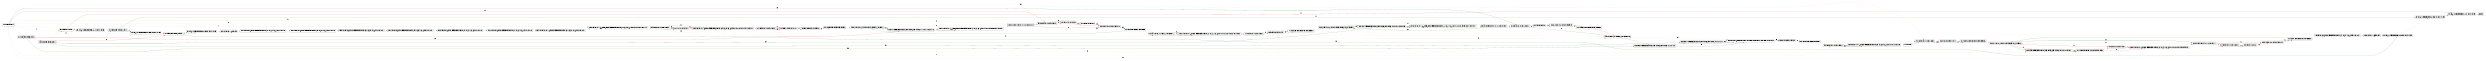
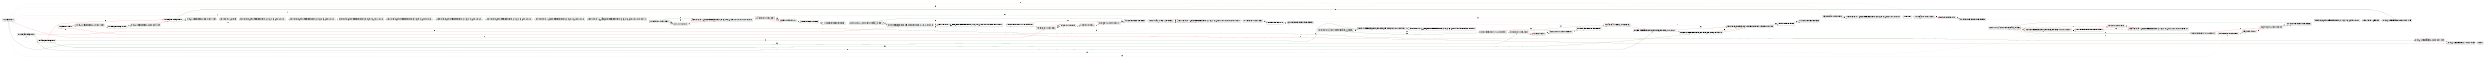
  digraph {
    fontname=Lato
    rankdir=LR
    node [fontname=Lato shape=record]
    edge [arrowhead=tee color=red fontname=Lato style=dotted]
    n1 [label="  %n = alloca i32, align 4"]
    n2 [label="  %A = alloca [255 x double], align 16"]
    n3 [label="  %0 = bitcast i32* %n to i8*"]
    n4 [label="  %call8 = call i32 (i8*, ...) @__isoc99_scanf(i8* getelementptr inbounds ([3 x i8], [3 x i8]* @.str.9, i64 0, i64 0), i32* nonnull %n)"]
    n5 [label="  %3 = load i32, i32* %n, align 4, !tbaa !2"]
    n6 [label="  %4 = load i32, i32* %n, align 4, !tbaa !2"]
    n7 [label="  %5 = load i32, i32* %n, align 4, !tbaa !2"]
    n8 [label="  %8 = load i32, i32* %n, align 4, !tbaa !2"]
    n9 [label="  %10 = load i32, i32* %n, align 4, !tbaa !2"]
    n10 [label="  %11 = load i32, i32* %n, align 4, !tbaa !2"]
    n11 [label="  %14 = load i32, i32* %n, align 4, !tbaa !2"]
    n12 [label="  %B = alloca [255 x double], align 16"]
    n13 [label="  %1 = bitcast [255 x double]* %A to i8*"]
    n14 [label="  %arrayidx = getelementptr inbounds [255 x double], [255 x double]* %A, i64 0, i64 %indvars.iv60"]
    n15 [label="  %arraydecay = getelementptr inbounds [255 x double], [255 x double]* %A, i64 0, i64 0"]
    n16 [label="  call void @llvm.lifetime.start.p0i8(i64 4, i8* nonnull %0) #5"]
    n17 [label="  call void @llvm.lifetime.end.p0i8(i64 4, i8* nonnull %0) #5"]
    n18 [label="  %mul = mul nsw i32 %3, %3"]
    n19 [label="  %call9 = call i32 (i8*, ...) @printf(i8* getelementptr inbounds ([65 x i8], [65 x i8]* @.str.10, i64 0, i64 0), i32 %mul, i32 %3, i32 %3)"]
    n20 [label="%mul1052 = mul entry i32 %4, %4"]
    n21 [label="  %.lcssa47 = phi i32 [ %4, %entry ], [ %5, %for.body ]"]
    n22 [label="  %mul10 = mul nsw i32 %5, %5"]
    n23 [label="  %7 = load i32, i32* %n, align 4, !tbaa !2"]
    n24 [label="  %cmp1450 = icmp sgt i32 %7, 0"]
    n25 [label="  %.lcssa = phi i32 [ %7, %for.end ], [ %8, %for.body15 ]"]
    n26 [label="  %9 = sext i32 %8 to i64"]
    n27 [label="  %call25 = call i32 (i8*, ...) @printf(i8* getelementptr inbounds ([38 x i8], [38 x i8]* @.str.13, i64 0, i64 0), i32 %10)"]
    n28 [label="  %cmp2748 = icmp sgt i32 %11, 0"]
    n29 [label="  %15 = sext i32 %14 to i64"]
    n30 [label="  %2 = bitcast [255 x double]* %B to i8*"]
    n31 [label="  %arrayidx17 = getelementptr inbounds [255 x double], [255 x double]* %B, i64 0, i64 %indvars.iv58"]
    n32 [label="  %arraydecay22 = getelementptr inbounds [255 x double], [255 x double]* %B, i64 0, i64 0"]
    n33 [label="  %arrayidx30 = getelementptr inbounds [255 x double], [255 x double]* %B, i64 0, i64 %indvars.iv"]
    n34 [label="  call void @llvm.lifetime.start.p0i8(i64 2040, i8* nonnull %1) #5"]
    n35 [label="  call void @llvm.lifetime.end.p0i8(i64 2040, i8* nonnull %1) #5"]
    n36 [label="  %call11 = call i32 (i8*, ...) @__isoc99_scanf(i8* getelementptr inbounds ([4 x i8], [4 x i8]* @.str.11, i64 0, i64 0), double* nonnull %arrayidx)"]
    n37 [label="  %call23 = call i32 @func(double* nonnull %arraydecay, double* nonnull %arraydecay22, i32 %.lcssa)"]
    n38 [label="  call void @llvm.lifetime.start.p0i8(i64 2040, i8* nonnull %2) #5"]
    n39 [label="  call void @llvm.lifetime.end.p0i8(i64 2040, i8* nonnull %2) #5"]
    n40 [label="  %call18 = call i32 (i8*, ...) @__isoc99_scanf(i8* getelementptr inbounds ([4 x i8], [4 x i8]* @.str.11, i64 0, i64 0), double* nonnull %arrayidx17)"]
    n41 [label="  %12 = load double, double* %arrayidx30, align 8, !tbaa !6"]
    n42 [label="  ret i32 0"]
    n43 [label="  %call = tail call i32 (...) @clrscr() #5"]
    n44 [label="  %call1 = tail call i32 @puts(i8* getelementptr inbounds ([61 x i8], [61 x i8]* @.str.2, i64 0, i64 0))"]
    n45 [label="  %call2 = tail call i32 @puts(i8* getelementptr inbounds ([60 x i8], [60 x i8]* @.str.3, i64 0, i64 0))"]
    n46 [label="  %call3 = tail call i32 @puts(i8* getelementptr inbounds ([52 x i8], [52 x i8]* @.str.4, i64 0, i64 0))"]
    n47 [label="  %call4 = tail call i32 @puts(i8* getelementptr inbounds ([51 x i8], [51 x i8]* @.str.5, i64 0, i64 0))"]
    n48 [label="  %call5 = tail call i32 @puts(i8* getelementptr inbounds ([11 x i8], [11 x i8]* @.str.6, i64 0, i64 0))"]
    n49 [label="  %call6 = tail call i32 @puts(i8* getelementptr inbounds ([61 x i8], [61 x i8]* @.str.7, i64 0, i64 0))"]
    n50 [label="  %call7 = tail call i32 (i8*, ...) @printf(i8* getelementptr inbounds ([36 x i8], [36 x i8]* @.str.8, i64 0, i64 0))"]
    n51 [label="  %cmp53 = icmp eq i32 %mul1052, 0"]
    n52 [label="  %call12 = call i32 (i8*, ...) @printf(i8* getelementptr inbounds ([64 x i8], [64 x i8]* @.str.12, i64 0, i64 0), i32 %.lcssa47, i32 %.lcssa47)"]
    n53 [label="  br i1 %cmp53, label %for.end, label %for.body"]
    n54 [label="  %indvars.iv60 = phi i64 [ %indvars.iv.next61, %for.body ], [ 0, %entry ]"]
    n55 [label="%indvars.iv.next61 = add nuw nsw i68 %indvars.iv60, 1"]
    n56 [label="  %cmp = icmp ult i64 %indvars.iv.next61, %6"]
    n57 [label="  br i1 %cmp, label %for.body, label %for.end"]
    n58 [label="  %6 = zext i32 %mul10 to i64"]
    n59 [label="  br i1 %cmp1450, label %for.body15, label %for.end21"]
    n60 [label="  %indvars.iv58 = phi i64 [ %indvars.iv.next59, %for.body15 ], [ 0, %for.end ]"]
    n61 [label="  %indvars.iv.next59 = add nuw nsw i64 %indvars.iv58, 1"]
    n62 [label="  %cmp14 = icmp slt i64 %indvars.iv.next59, %9"]
    n63 [label="  br i1 %cmp14, label %for.body15, label %for.end21"]
    n64 [label="  %cmp24 = icmp eq i32 %call23, 0"]
    n65 [label="  br i1 %cmp24, label %if.end, label %if.then"]
    n66 [label="  br label %if.end"]
    n67 [label="  br i1 %cmp2748, label %for.body28, label %for.end34"]
    n68 [label="  %indvars.iv = phi i64 [ %indvars.iv.next, %for.body28 ], [ 0, %if.end ]"]
    n69 [label="  %call35 = call i32 @puts(i8* getelementptr inbounds ([27 x i8], [27 x i8]* @.str.15, i64 0, i64 0))"]
    n70 [label="  %13 = trunc i64 %indvars.iv to i32"]
    n71 [label="  %indvars.iv.next = add nuw nsw i64 %indvars.iv, 1"]
    n72 [label="  %call36 = call i32 (...) @getch() #5"]
    n73 [label="  %call31 = call i32 (i8*, ...) @printf(i8* getelementptr inbounds ([11 x i8], [11 x i8]* @.str.14, i64 0, i64 0), i32 %13, double %12)"]
    n74 [label="  %cmp27 = icmp slt i64 %indvars.iv.next, %15"]
    n75 [label="  br i1 %cmp27, label %for.body28, label %for.end34"]
    n1 -> n2 [color=darkgreen]
-   n1 -> n3 [arrowhead=dot color=darkgreen label=1]
+   n1 -> n12 [arrowhead=dot color=darkgreen label=1]
    n1 -> n4 [arrowhead=diamond color=darkgreen label=7]
    n1 -> n5 [label=8]
    n1 -> n6 [label=14]
    n1 -> n7 [arrowhead=diamond label=24 style=solid]
    n1 -> n8 [arrowhead=diamond color=darkgreen label=33 style=solid]
    n1 -> n9 [arrowhead=dot label=57]
    n1 -> n10 [arrowhead=diamond label=59]
    n1 -> n11 [arrowhead=dot label=70]
    n2 -> n12 [arrowhead=dot]
    n2 -> n13 [arrowhead=diamond label=3]
    n2 -> n14 [arrowhead=diamond label=20 style=solid]
    n2 -> n15 [arrowhead=dot color=darkgreen label=50 style=solid]
    n3 -> n16 [color=darkgreen style=solid]
    n3 -> n16 [arrowhead=dot label=2]
    n3 -> n17 [arrowhead=diamond label=77 style=solid]
    n4 -> n5 [color=darkgreen]
    n5 -> n18 [arrowhead=dot style=solid]
    n5 -> n18 [color=darkgreen label=9]
    n5 -> n18 [arrowhead=diamond color=darkgreen label=10]
    n5 -> n19 [color=darkgreen label=12 style=solid]
    n5 -> n19 [arrowhead=dot label=13]
    n6 -> n20 [style=solid]
    n6 -> n20 [arrowhead=diamond label=15]
    n6 -> n20 [label=16 style=solid]
    n6 -> n21 [arrowhead=diamond color=darkgreen label=31]
    n7 -> n21 [arrowhead=diamond label=32]
    n7 -> n22 [style=solid]
    n7 -> n22 [arrowhead=diamond color=darkgreen label=25 style=solid]
    n7 -> n22 [label=26]
    n8 -> n25 [arrowhead=diamond color=darkgreen label=49 style=solid]
    n8 -> n26 [arrowhead=dot style=solid]
    n8 -> n26 [label=44]
    n9 -> n27 [arrowhead=dot color=darkgreen style=solid]
    n9 -> n27 [arrowhead=diamond label=58 style=solid]
    n10 -> n28 [arrowhead=dot style=solid]
    n10 -> n28 [label=60 style=solid]
    n11 -> n29 [arrowhead=diamond color=darkgreen]
    n11 -> n29 [color=darkgreen label=71 style=solid]
    n12 -> n3 [arrowhead=dot]
    n12 -> n30 [arrowhead=diamond label=5 style=solid]
    n12 -> n31 [color=darkgreen label=39 style=solid]
    n12 -> n32 [color=darkgreen label=51 style=solid]
    n12 -> n33 [arrowhead=diamond color=darkgreen label=63]
    n13 -> n34 [arrowhead=dot color=darkgreen]
    n13 -> n34 [color=darkgreen label=4 style=solid]
    n13 -> n35 [arrowhead=diamond color=darkgreen label=76 style=solid]
    n14 -> n36 [arrowhead=diamond color=darkgreen]
    n14 -> n36 [arrowhead=dot label=22 style=solid]
    n15 -> n32 [arrowhead=diamond style=solid]
    n15 -> n37 [arrowhead=dot color=darkgreen label=52 style=solid]
    n16 -> n13 [color=darkgreen]
    n17 -> n42 [arrowhead=dot style=solid]
    n18 -> n19 [style=solid]
    n18 -> n19 [arrowhead=dot label=11]
    n19 -> n6
    n20 -> n51
    n20 -> n51 [arrowhead=diamond color=darkgreen label=17]
    n21 -> n52 [arrowhead=diamond style=solid]
    n21 -> n52 [arrowhead=diamond color=darkgreen label=33 style=solid]
    n21 -> n52 [arrowhead=dot label=34 style=solid]
    n22 -> n58 [arrowhead=dot color=darkgreen style=solid]
    n22 -> n58 [label=27 style=solid]
    n23 -> n24
    n23 -> n24 [color=darkgreen label=36 style=solid]
    n23 -> n25 [arrowhead=diamond label=48]
    n24 -> n59 [color=darkgreen style=solid]
    n24 -> n59 [label=37]
    n25 -> n15 [arrowhead=diamond style=solid]
    n25 -> n37 [arrowhead=dot label=54]
    n26 -> n62 [arrowhead=diamond]
    n26 -> n62 [arrowhead=diamond color=darkgreen label=46]
    n27 -> n66 [color=darkgreen]
    n28 -> n67 [arrowhead=dot color=darkgreen style=solid]
    n28 -> n67 [arrowhead=diamond color=darkgreen label=61]
    n29 -> n74 [style=solid]
    n29 -> n74 [label=73]
    n30 -> n38 [arrowhead=dot color=darkgreen]
    n30 -> n38 [arrowhead=diamond color=darkgreen label=6 style=solid]
    n30 -> n39 [color=darkgreen label=75 style=solid]
    n31 -> n40 [arrowhead=diamond color=darkgreen style=solid]
    n31 -> n40 [arrowhead=dot color=darkgreen label=41 style=solid]
    n32 -> n37 [arrowhead=diamond color=darkgreen style=solid]
    n32 -> n37 [label=53 style=solid]
    n33 -> n41 [arrowhead=diamond]
    n33 -> n41 [arrowhead=diamond color=darkgreen label=65]
    n34 -> n30 [arrowhead=diamond style=solid]
    n35 -> n17 [arrowhead=diamond color=darkgreen style=solid]
    n36 -> n55 [color=darkgreen]
    n37 -> n64 [arrowhead=diamond]
    n37 -> n64 [arrowhead=dot color=darkgreen label=55 style=solid]
    n38 -> n43 [style=solid]
    n39 -> n35 [arrowhead=dot]
    n40 -> n61 [color=darkgreen]
    n41 -> n70 [arrowhead=dot]
    n41 -> n73 [label=68 style=solid]
    n43 -> n44 [color=darkgreen]
    n44 -> n45 [arrowhead=dot color=darkgreen]
    n45 -> n46 [arrowhead=diamond]
    n46 -> n47 [arrowhead=diamond style=solid]
    n47 -> n48 [arrowhead=dot color=darkgreen style=solid]
    n48 -> n49 [arrowhead=diamond color=darkgreen style=solid]
    n49 -> n50
    n50 -> n4 [color=darkgreen]
    n51 -> n53
    n51 -> n53 [arrowhead=diamond label=18]
    n52 -> n23 [arrowhead=dot style=solid]
    n53 -> n54 [color=darkgreen]
    n54 -> n14 [arrowhead=dot color=darkgreen style=solid]
    n54 -> n14 [arrowhead=diamond color=darkgreen label=21]
    n54 -> n55 [color=darkgreen label=23]
    n55 -> n7 [color=darkgreen style=solid]
    n55 -> n54 [arrowhead=diamond color=darkgreen label=19]
    n55 -> n56 [arrowhead=diamond label=28 style=solid]
    n56 -> n57 [arrowhead=diamond color=darkgreen style=solid]
    n56 -> n57 [color=darkgreen label=30 style=solid]
    n57 -> n21
    n57 -> n54 [arrowhead=dot color=darkgreen style=solid]
    n58 -> n56 [arrowhead=dot]
    n58 -> n56 [arrowhead=dot label=29]
    n59 -> n25 [arrowhead=diamond]
    n59 -> n60 [color=darkgreen]
    n60 -> n31 [arrowhead=dot color=darkgreen style=solid]
    n60 -> n31 [arrowhead=dot color=darkgreen label=40]
    n60 -> n61 [color=darkgreen label=42]
    n61 -> n8 [arrowhead=diamond color=darkgreen]
    n61 -> n60 [arrowhead=diamond color=darkgreen label=38 style=solid]
+   n61 -> n62 [label=45 style=solid]
    n62 -> n63 [arrowhead=diamond color=darkgreen style=solid]
    n62 -> n63 [label=47]
    n63 -> n25 [arrowhead=dot style=solid]
    n63 -> n60
    n64 -> n65 [arrowhead=dot color=darkgreen]
    n64 -> n65 [arrowhead=dot label=56]
    n65 -> n9
    n65 -> n10 [arrowhead=diamond color=darkgreen]
    n66 -> n10 [arrowhead=dot style=solid]
    n67 -> n68
    n67 -> n69
    n68 -> n33 [arrowhead=dot color=darkgreen style=solid]
    n68 -> n33 [arrowhead=dot label=64 style=solid]
    n68 -> n70 [arrowhead=diamond label=66 style=solid]
    n68 -> n71 [arrowhead=diamond color=darkgreen label=69 style=solid]
    n69 -> n72 [arrowhead=dot style=solid]
    n70 -> n73 [arrowhead=diamond style=solid]
    n70 -> n73 [label=67 style=solid]
    n71 -> n11 [arrowhead=dot]
    n71 -> n68 [arrowhead=diamond label=62]
    n71 -> n74 [arrowhead=dot label=72 style=solid]
    n72 -> n39 [arrowhead=dot color=darkgreen style=solid]
    n73 -> n71 [arrowhead=dot]
    n74 -> n75 [arrowhead=diamond color=darkgreen style=solid]
    n74 -> n75 [color=darkgreen label=74 style=solid]
    n75 -> n68 [arrowhead=dot color=darkgreen style=solid]
    n75 -> n69 [color=darkgreen]
  }
